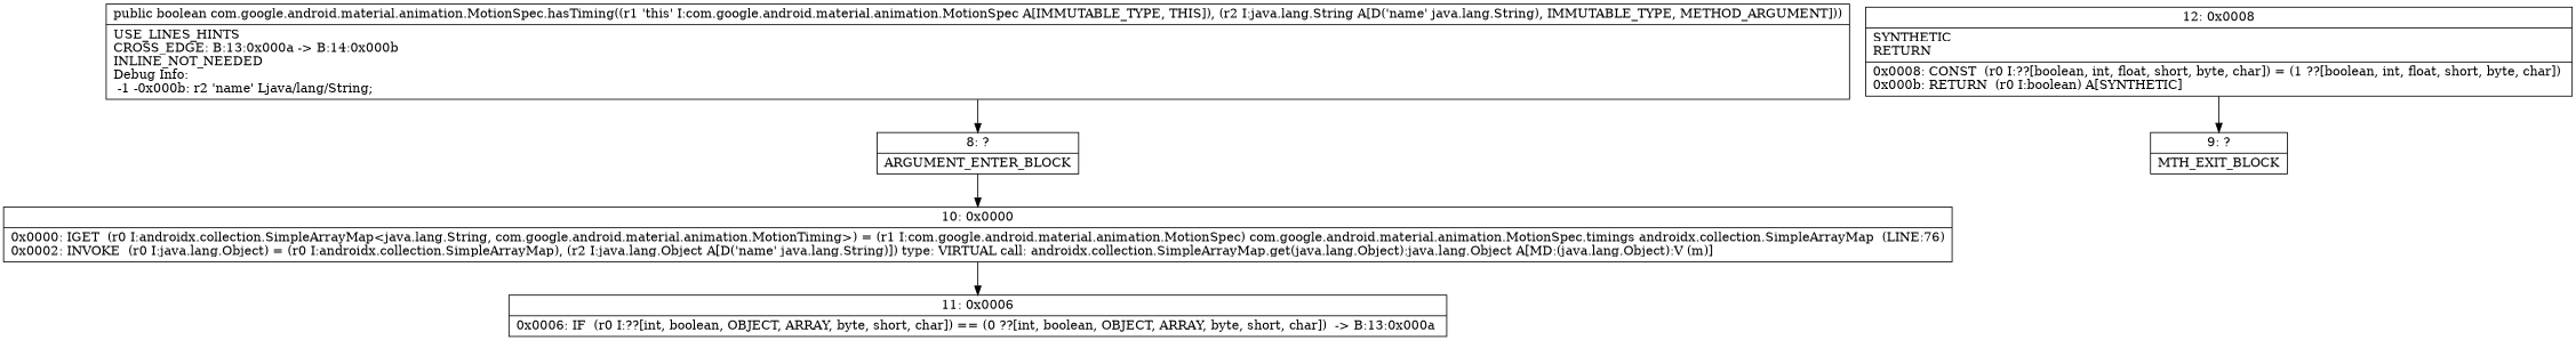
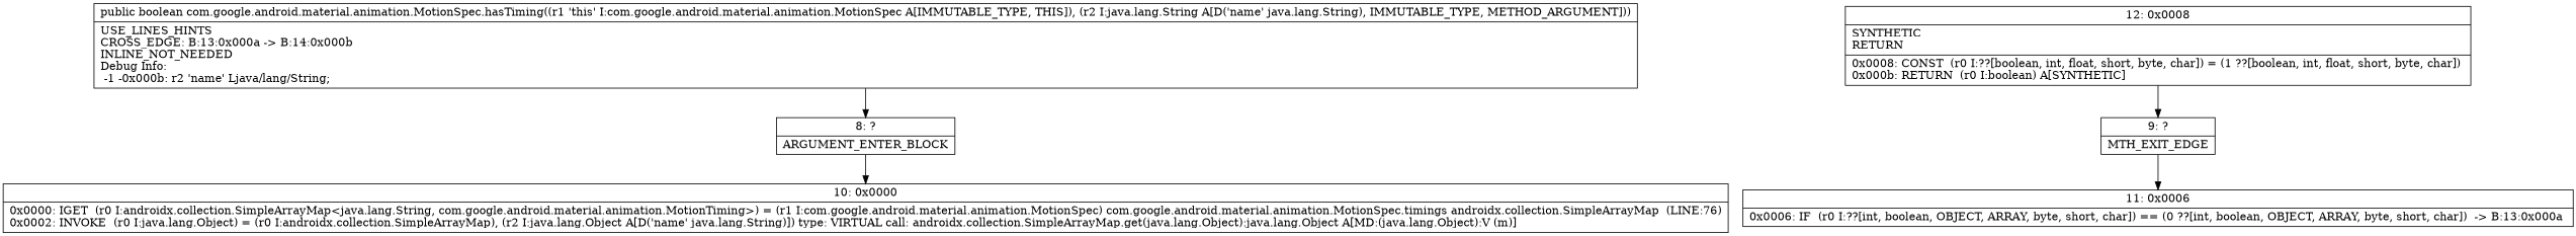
  digraph {
    node [shape=record]
    n1 [label="{8\:\ ?|ARGUMENT_ENTER_BLOCK\l}"]
    n2 [label="{10\:\ 0x0000|0x0000: IGET  (r0 I:androidx.collection.SimpleArrayMap\<java.lang.String, com.google.android.material.animation.MotionTiming\>) = (r1 I:com.google.android.material.animation.MotionSpec) com.google.android.material.animation.MotionSpec.timings androidx.collection.SimpleArrayMap  (LINE:76)\l0x0002: INVOKE  (r0 I:java.lang.Object) = (r0 I:androidx.collection.SimpleArrayMap), (r2 I:java.lang.Object A[D('name' java.lang.String)]) type: VIRTUAL call: androidx.collection.SimpleArrayMap.get(java.lang.Object):java.lang.Object A[MD:(java.lang.Object):V (m)]\l}"]
    n3 [label="{11\:\ 0x0006|0x0006: IF  (r0 I:??[int, boolean, OBJECT, ARRAY, byte, short, char]) == (0 ??[int, boolean, OBJECT, ARRAY, byte, short, char])  \-\> B:13:0x000a \l}"]
    n4 [label="{12\:\ 0x0008|SYNTHETIC\lRETURN\l|0x0008: CONST  (r0 I:??[boolean, int, float, short, byte, char]) = (1 ??[boolean, int, float, short, byte, char]) \l0x000b: RETURN  (r0 I:boolean) A[SYNTHETIC]\l}"]
-   n5 [label="{9\:\ ?|MTH_EXIT_BLOCK\l}"]
+   n5 [label="{9\:\ ?|MTH_EXIT_EDGE\l}"]
    n6 [label="{public boolean com.google.android.material.animation.MotionSpec.hasTiming((r1 'this' I:com.google.android.material.animation.MotionSpec A[IMMUTABLE_TYPE, THIS]), (r2 I:java.lang.String A[D('name' java.lang.String), IMMUTABLE_TYPE, METHOD_ARGUMENT]))  | USE_LINES_HINTS\lCROSS_EDGE: B:13:0x000a \-\> B:14:0x000b\lINLINE_NOT_NEEDED\lDebug Info:\l  \-1 \-0x000b: r2 'name' Ljava\/lang\/String;\l}"]
    n1 -> n2
-   n2 -> n3
+   n5 -> n3
    n4 -> n5
    n6 -> n1
  }
